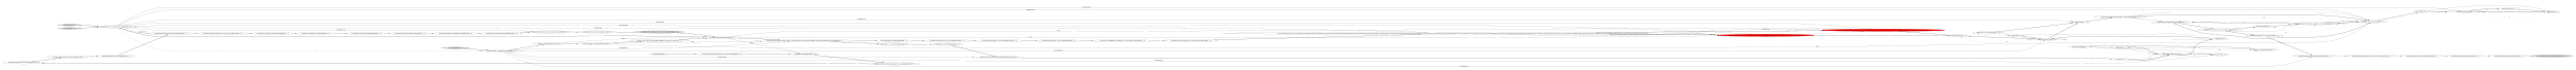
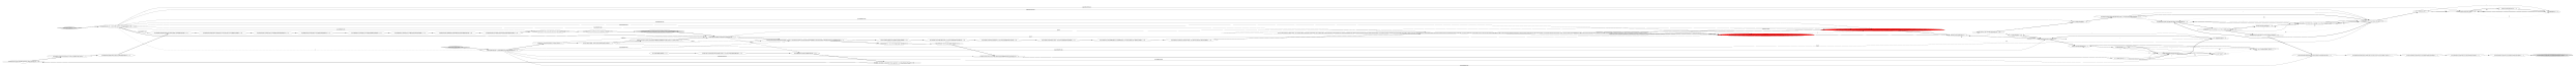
  digraph {
    fontname=Roboto
    rankdir=LR
    node [fillcolor=white fontname=Roboto shape=ellipse style=filled]
    edge [fontname=Roboto style=bold]
    n1 [label="assertEquals(max.get(),internalMax.getValue(),0.0D)@@@69@@@['1', '1', '0']"]
    n2 [label="assertEquals(1,reduce.sortedTopDocs.scoreDocs.length)@@@70@@@['1', '1', '0']"]
    n3 [label="assertEquals(max.get(),reduce.maxScore,0.0f)@@@71@@@['1', '1', '0']"]
    n4 [label="int expectedNumResults = randomIntBetween(1,100)@@@3@@@['0', '0', '1']"]
    n5 [label="assertEquals(expectedNumResults,reduce.totalHits.value)@@@46@@@['0', '0', '1']"]
    n6 [label="i < expectedNumResults@@@35@@@['0', '0', '1']" shape=diamond]
    n7 [label="CountDownLatch latch = new CountDownLatch(expectedNumResults)@@@13@@@['0', '0', '1']"]
    n8 [label="i < expectedNumResults@@@15@@@['0', '0', '1']" shape=diamond]
    n9 [label="ArraySearchPhaseResults<SearchPhaseResult> consumer = searchPhaseController.newSearchPhaseResults(fixedExecutor,NOOP,request,expectedNumResults,null)@@@8@@@['1', '1', '1']"]
    n10 [label="int bufferSize = randomIntBetween(2,200)@@@4@@@['0', '0', '1']"]
    n11 [label="assertEquals(max.get(),reduce.sortedTopDocs.scoreDocs(0(.score,0.0f)@@@47@@@['0', '0', '1']"]
    n12 [label="threads(i(.join()@@@37@@@['1', '1', '1']"]
    n13 [label="latch.await()@@@39@@@['1', '1', '1']"]
    n14 [label="int i = 0@@@14@@@['0', '0', '1']"]
    n15 [label="i++@@@16@@@['0', '0', '1']"]
    n16 [label="int i = 0@@@34@@@['0', '0', '1']"]
    n17 [label="threads(i(.start()@@@32@@@['0', '0', '1']"]
    n18 [label="threads(i( = new Thread(null)@@@18@@@['0', '0', '1']"]
    n19 [label="int id = i@@@17@@@['0', '0', '1']"]
    n20 [label="request.setBatchedReduceSize(bufferSize)@@@9@@@['1', '1', '0']"]
    n21 [label="AtomicInteger max = new AtomicInteger()@@@11@@@['0', '0', '1']"]
    n22 [label="SearchRequest request = randomSearchRequest()@@@5@@@['0', '0', '1']"]
    n23 [label="request.setBatchedReduceSize(bufferSize)@@@7@@@['1', '1', '1']"]
    n24 [label="AtomicInteger numReduceListener = new AtomicInteger()@@@12@@@['1', '1', '0']"]
    n25 [label="AtomicReference<InternalAggregations> finalAggsListener = new AtomicReference<>()@@@13@@@['1', '1', '0']"]
    n26 [label="AtomicReference<TotalHits> totalHitsListener = new AtomicReference<>()@@@14@@@['1', '1', '0']"]
    n27 [label="AtomicInteger numQueryFailureListener = new AtomicInteger()@@@11@@@['1', '1', '0']"]
    n28 [label="AtomicInteger numQueryResultListener = new AtomicInteger()@@@10@@@['1', '1', '0']"]
    n29 [label="SearchPhaseController.ReducedQueryPhase reduce = consumer.reduce()@@@40@@@['1', '1', '1']"]
    n30 [label="assertEquals(max.get(),internalMax.getValue(),0.0D)@@@43@@@['1', '1', '1']"]
    n31 [label="assertAggReduction(request)@@@41@@@['1', '1', '1']"]
    n32 [label="assertEquals(1,reduce.sortedTopDocs.scoreDocs.length)@@@44@@@['1', '1', '1']"]
    n33 [label="threads(i(.start()@@@58@@@['1', '1', '0']"]
    n34 [label="InternalMax internalMax = (InternalMax)reduce.aggregations.asList().get(0)@@@42@@@['1', '1', '1']"]
    n35 [label="int i = 0@@@60@@@['1', '1', '0']"]
    n36 [label="assertNull(reduce.sortedTopDocs.sortFields)@@@75@@@['1', '1', '0']"]
    n37 [label="assertNull(reduce.sortedTopDocs.collapseField)@@@76@@@['1', '1', '0']"]
    n38 [label="assertNull(reduce.sortedTopDocs.collapseValues)@@@77@@@['1', '1', '0']"]
    n39 [label="assertFalse(reduce.sortedTopDocs.isSortedByField)@@@48@@@['0', '0', '1']"]
    n40 [label="i++@@@36@@@['0', '0', '1']"]
    n41 [label="Thread(( threads = new Thread((((@@@38@@@['1', '1', '0']"]
    n42 [label="request.source(new SearchSourceBuilder().aggregation(AggregationBuilders.avg(\"foo\")))@@@6@@@['0', '0', '1']"]
    n43 [label="assertEquals(reduce.aggregations,finalAggsListener.get())@@@78@@@['1', '1', '0']"]
    n44 [label="assertEquals(reduce.totalHits,totalHitsListener.get())@@@79@@@['1', '1', '0']"]
-   n45 [fillcolor=lightgray label="testProgressListener['0', '1', '0']" shape=diamond]
    n46 [label="int expectedNumResults = randomIntBetween(10,100)@@@3@@@['1', '1', '0']"]
    n47 [fillcolor=red label="QueryPhaseResultConsumer consumer = searchPhaseController.newSearchPhaseResults(fixedExecutor,new NoopCircuitBreaker(CircuitBreaker.REQUEST),progressListener,request,expectedNumResults,null)@@@34@@@['0', '1', '0']"]
    n48 [label="i < expectedNumResults@@@61@@@['1', '1', '0']" shape=diamond]
    n49 [label="SearchProgressListener progressListener = new SearchProgressListener(){@Override public void onQueryResult(int shardIndex){assertThat(shardIndex,lessThan(expectedNumResults))numQueryResultListener.incrementAndGet()}@Override public void onQueryFailure(int shardIndex,SearchShardTarget shardTarget,Exception exc){assertThat(shardIndex,lessThan(expectedNumResults))numQueryFailureListener.incrementAndGet()}@Override public void onPartialReduce(List<SearchShard> shards,TotalHits totalHits,InternalAggregations aggs,int reducePhase){assertEquals(numReduceListener.incrementAndGet(),reducePhase)}@Override public void onFinalReduce(List<SearchShard> shards,TotalHits totalHits,InternalAggregations aggs,int reducePhase){totalHitsListener.set(totalHits)finalAggsListener.set(aggs)assertEquals(numReduceListener.incrementAndGet(),reducePhase)}}@@@15@@@['1', '1', '0']"]
    n50 [label="assertEquals(expectedNumResults,reduce.totalHits.value)@@@72@@@['1', '1', '0']"]
    n51 [label="assertEquals(expectedNumResults,numQueryResultListener.get())@@@80@@@['1', '1', '0']"]
    n52 [fillcolor=red label="QueryPhaseResultConsumer consumer = searchPhaseController.newSearchPhaseResults(fixedExecutor,progressListener,request,expectedNumResults,null)@@@34@@@['1', '0', '0']"]
    n53 [label="threads(i(.join()@@@63@@@['1', '1', '0']"]
    n54 [label="i++@@@62@@@['1', '1', '0']"]
    n55 [fillcolor=lightgray label="assertEquals(numReduceListener.get(),reduce.numReducePhases)@@@82@@@['1', '1', '0']"]
    n56 [label="assertAggReduction(request)@@@67@@@['1', '1', '0']"]
    n57 [label="assertFalse(reduce.sortedTopDocs.isSortedByField)@@@74@@@['1', '1', '0']"]
    n58 [label="Thread(( threads = new Thread((((@@@12@@@['0', '0', '1']"]
    n59 [label="assertNull(reduce.sortedTopDocs.sortFields)@@@49@@@['0', '0', '1']"]
    n60 [label="assertNull(reduce.sortedTopDocs.collapseField)@@@50@@@['0', '0', '1']"]
    n61 [fillcolor=lightgray label="assertNull(reduce.sortedTopDocs.collapseValues)@@@51@@@['0', '0', '1']"]
    n62 [label="assertEquals(max.get(),reduce.maxScore,0.0f)@@@45@@@['0', '0', '1']"]
    n63 [label="SearchPhaseController.ReducedQueryPhase reduce = consumer.reduce()@@@66@@@['1', '1', '0']"]
    n64 [label="InternalMax internalMax = (InternalMax)reduce.aggregations.asList().get(0)@@@68@@@['1', '1', '0']"]
    n65 [label="assertEquals(max.get(),reduce.sortedTopDocs.scoreDocs(0(.score,0.0f)@@@73@@@['1', '1', '0']"]
    n66 [label="latch.await()@@@65@@@['1', '1', '0']"]
    n67 [label="assertEquals(0,numQueryFailureListener.get())@@@81@@@['1', '1', '0']"]
    n68 [fillcolor=lightgray label="testConsumerConcurrently['0', '0', '1']" shape=diamond]
    n69 [fillcolor=lightgray label="testProgressListener['1', '0', '0']" shape=diamond]
    n1 -> n2
    n2 -> n3
    n3 -> n50
    n4 -> n5 [label=expectedNumResults style=solid]
    n4 -> n6 [label=expectedNumResults style=solid]
    n4 -> n7 [label=expectedNumResults style=solid]
    n4 -> n8 [label=expectedNumResults style=solid]
    n4 -> n9 [label=expectedNumResults style=solid]
    n4 -> n10
    n5 -> n11
    n6 -> n12 [label=true style=dotted]
    n6 -> n12
-   n6 -> n13
+   n6 -> n17
    n7 -> n14
    n8 -> n15 [label=true style=dotted]
    n8 -> n16
    n8 -> n17 [label=0 style=dotted]
    n8 -> n18 [label=true style=dotted]
    n8 -> n19 [label=true style=dotted]
    n8 -> n19
    n9 -> n20
    n9 -> n21
    n10 -> n22
    n10 -> n23 [label=bufferSize style=solid]
    n11 -> n39
    n12 -> n40 [style=dotted]
    n12 -> n41 [style=dotted]
    n13 -> n29
    n14 -> n8
    n14 -> n8 [label=i style=solid]
    n14 -> n19 [label=0 style=solid]
    n15 -> n8
    n15 -> n8 [label=i style=solid]
    n15 -> n19 [label=i style=solid]
    n16 -> n6
    n16 -> n6 [label=i style=solid]
    n16 -> n40 [label=i style=solid]
    n17 -> n15
    n18 -> n15 [label=0 style=solid]
    n18 -> n17
    n19 -> n18 [style=dotted]
    n20 -> n28
    n21 -> n58
    n22 -> n9 [label=request style=solid]
    n22 -> n31 [label=request style=solid]
    n22 -> n42
    n23 -> n9
    n23 -> n47 [label=request style=solid]
    n23 -> n52 [label=request style=solid]
    n23 -> n56 [label=request style=solid]
    n24 -> n25
    n25 -> n26
    n26 -> n49
    n27 -> n24
    n28 -> n27
    n29 -> n30 [label=i style=solid]
    n29 -> n31 [label=i style=solid]
    n29 -> n31
    n30 -> n32
    n31 -> n30
    n31 -> n30 [label=true style=dotted]
    n31 -> n32 [label=true style=dotted]
    n31 -> n33 [label=true style=dotted]
    n31 -> n34
    n31 -> n34 [label=true style=dotted]
    n31 -> n35
    n32 -> n33
    n32 -> n34 [label=i style=solid]
    n32 -> n62
    n33 -> n34
    n34 -> n30 [label=i style=solid]
    n34 -> n30
    n34 -> n31 [label=i style=solid]
    n34 -> n31
    n35 -> n48
    n35 -> n48 [label=i style=solid]
    n35 -> n54 [label=i style=solid]
    n36 -> n37
    n37 -> n38
    n38 -> n43
    n39 -> n59
    n40 -> n6
    n40 -> n6 [label=i style=solid]
    n41 -> n13
    n41 -> n40 [label=true style=dotted]
    n42 -> n23
    n43 -> n44
    n44 -> n51
-   n45 -> n46
    n46 -> n4 [label=0 style=dashed]
    n46 -> n13 [label=expectedNumResults style=solid]
    n46 -> n23
    n46 -> n31 [label=expectedNumResults style=solid]
    n46 -> n47 [label=expectedNumResults style=solid]
    n46 -> n48 [label=expectedNumResults style=solid]
    n46 -> n49 [label=expectedNumResults style=solid]
    n46 -> n50 [label=expectedNumResults style=solid]
    n46 -> n51 [label=expectedNumResults style=solid]
    n46 -> n52 [label=expectedNumResults style=solid]
    n47 -> n12
    n48 -> n53 [label=true style=dotted]
    n48 -> n53
    n48 -> n54 [label=true style=dotted]
    n49 -> n47
    n49 -> n47 [label=progressListener style=solid]
    n49 -> n52
    n49 -> n52 [label=progressListener style=solid]
    n50 -> n65
    n51 -> n67
    n52 -> n12
    n52 -> n47 [label=0 style=dashed]
    n53 -> n54
    n54 -> n48 [label=i style=solid]
    n54 -> n48
    n55 -> n23
    n56 -> n64
    n57 -> n36
    n58 -> n7
    n59 -> n60
    n60 -> n61
    n62 -> n5
    n63 -> n56
    n64 -> n1
    n65 -> n57
    n66 -> n63
    n67 -> n55
    n68 -> n4
    n69 -> n46
  }
